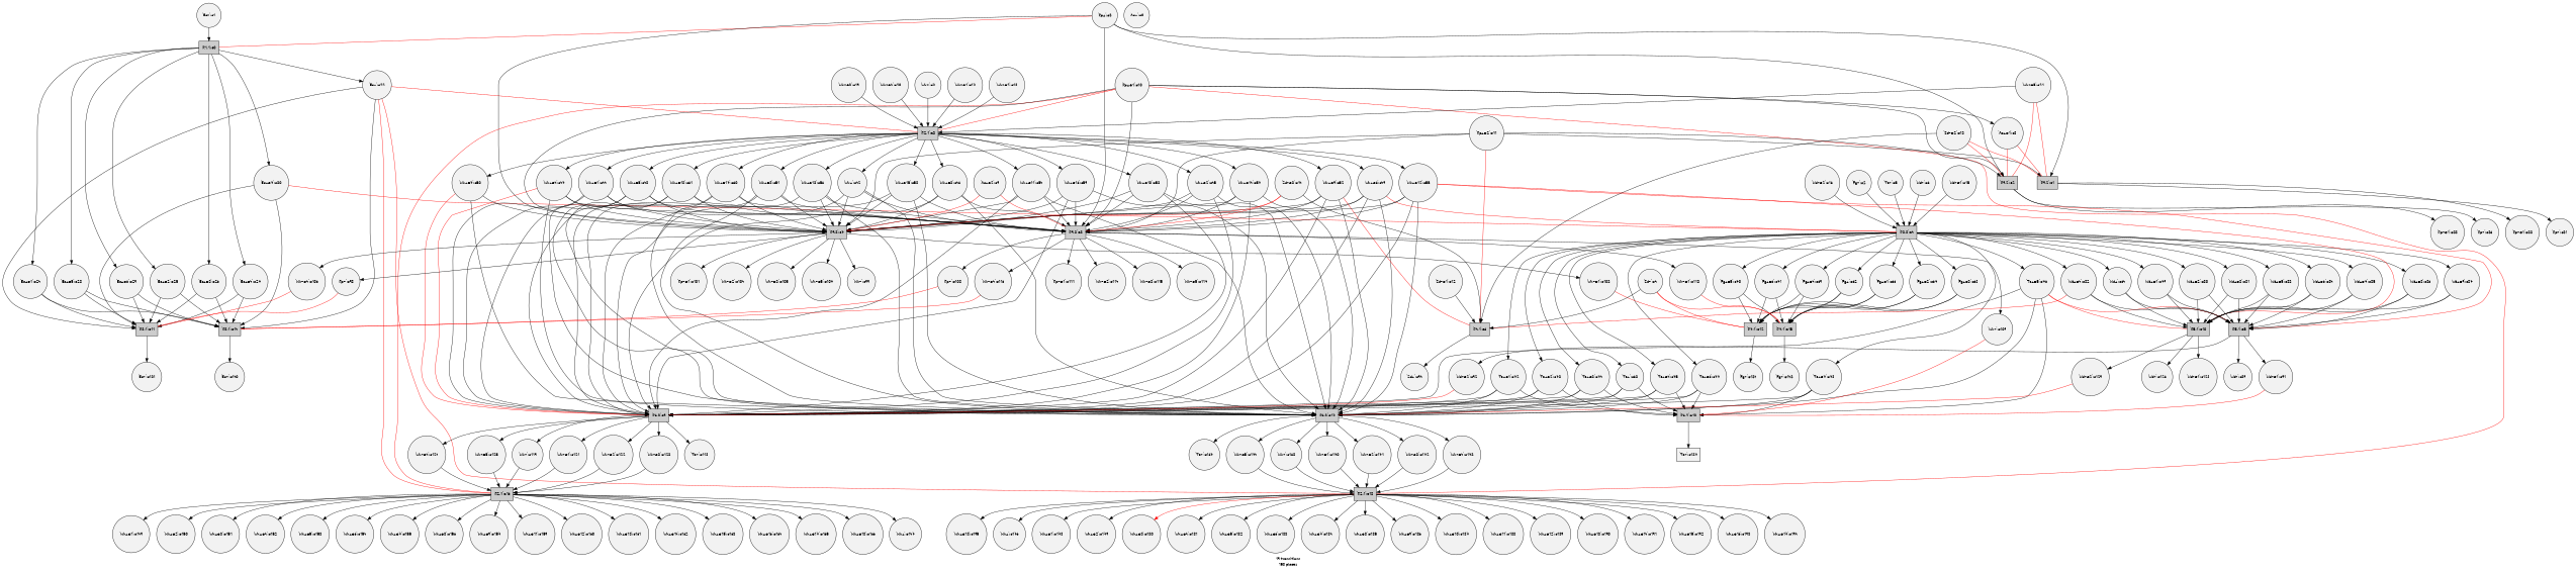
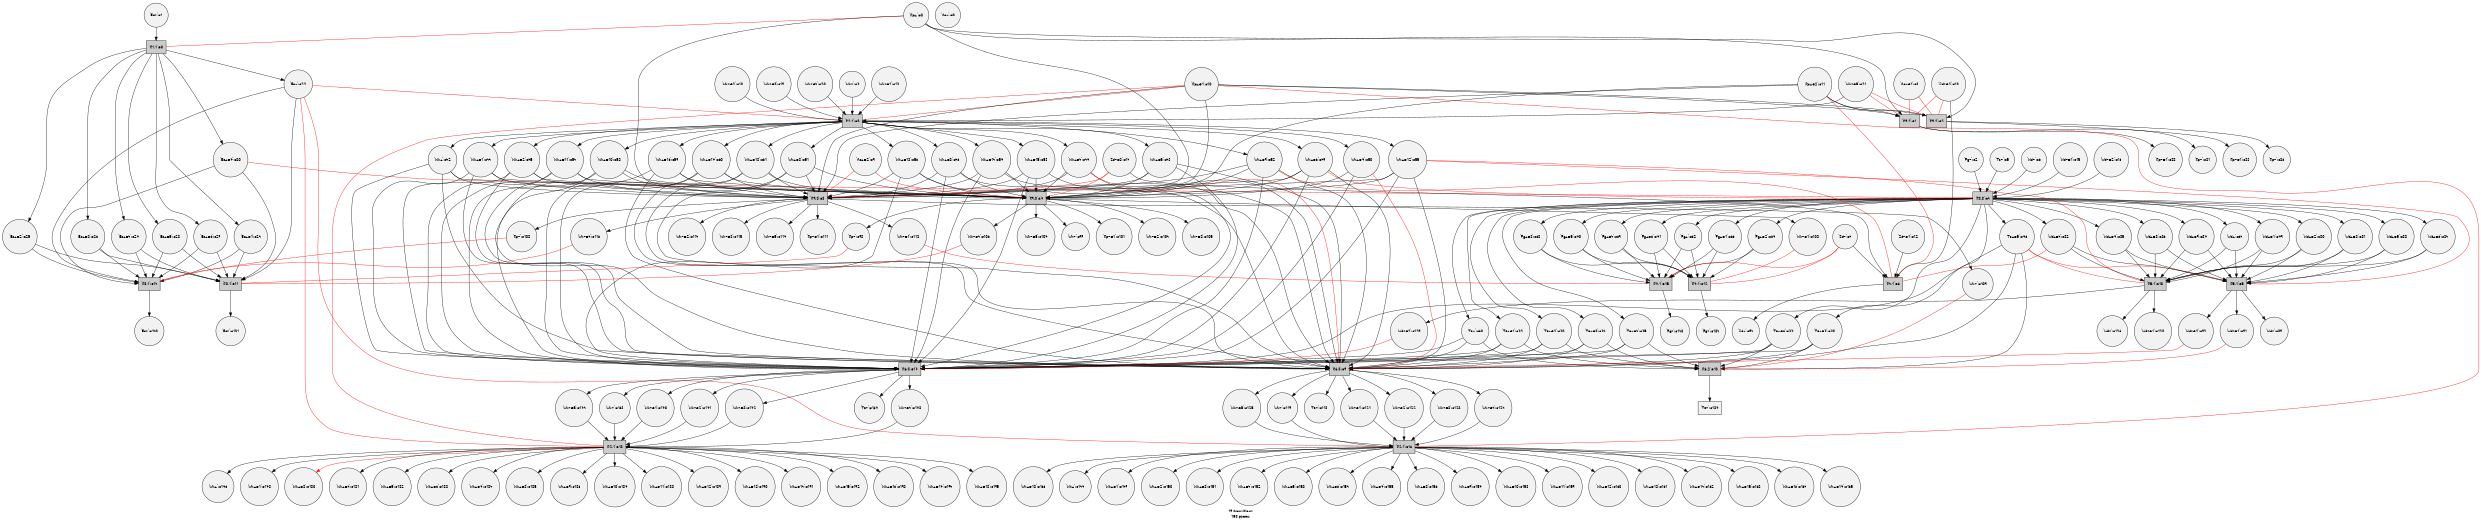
  digraph {
    fontname="Patrick Hand"
    label="19 transitions\n158 places"
    node [fillcolor=gray95 fontname="Patrick Hand" shape=circle style=filled]
    edge [fontname="Patrick Hand"]
    n1 [fillcolor=gray80 label="'R1.1':e0" shape=box]
    n2 [label="'Ec+':c22"]
    n3 [label="'Ec+@1':c24"]
    n4 [label="'Ec+@2':c25"]
    n5 [label="'Ec+@3':c26"]
    n6 [label="'Ec+@4':c27"]
    n7 [label="'Ec+@5':c28"]
    n8 [label="'Ec+@6':c29"]
    n9 [label="'Ec+@7':c30"]
    n10 [fillcolor=gray80 label="'R2.1':e3" shape=box]
    n11 [fillcolor=gray80 label="'R8.1':e11" shape=box]
    n12 [fillcolor=gray80 label="'R8.1':e14" shape=box]
    n13 [fillcolor=gray80 label="'R2.1':e16" shape=box]
    n14 [fillcolor=gray80 label="'R2.1':e18" shape=box]
    n15 [fillcolor=gray80 label="'R3.8':e4" shape=box]
    n16 [fillcolor=gray80 label="'R9.2':e1" shape=box]
    n17 [label="'Rp-':c31"]
    n18 [label="'Rp-@1':c33"]
    n19 [fillcolor=gray80 label="'R9.2':e2" shape=box]
    n20 [label="'Rp-':c36"]
    n21 [label="'Rp-@1':c38"]
    n22 [label="'Wk+':c42"]
    n23 [label="'Wk+@1':c44"]
    n24 [label="'Wk+@2':c45"]
    n25 [label="'Wk+@3':c46"]
    n26 [label="'Wk+@4':c47"]
    n27 [label="'Wk+@5':c48"]
    n28 [label="'Wk+@6':c49"]
    n29 [label="'Wk+@7':c50"]
    n30 [label="'Wk+@8':c51"]
    n31 [label="'Wk+@9':c52"]
    n32 [label="'Wk+@10':c53"]
    n33 [label="'Wk+@11':c54"]
    n34 [label="'Wk+@12':c55"]
    n35 [label="'Wk+@13':c56"]
    n36 [label="'Wk+@14':c57"]
    n37 [label="'Wk+@15':c58"]
    n38 [label="'Wk+@16':c59"]
    n39 [label="'Wk+@17':c60"]
    n40 [label="'Wk+@18':c61"]
    n41 [fillcolor=gray80 label="'R9.3':e7" shape=box]
    n42 [fillcolor=gray80 label="'R9.3':e8" shape=box]
    n43 [fillcolor=gray80 label="'R6.3':e9" shape=box]
    n44 [fillcolor=gray80 label="'R6.3':e17" shape=box]
    n45 [fillcolor=gray80 label="'R4.1':e6" shape=box]
    n46 [fillcolor=gray80 label="'R5.1':e5" shape=box]
    n47 [fillcolor=gray80 label="'R5.1':e10" shape=box]
    n48 [label="'Fg+':c62"]
    n49 [label="'Te+':c63"]
    n50 [label="'Wd+':c64"]
    n51 [label="'Fg+@1':c66"]
    n52 [label="'Fg+@2':c67"]
    n53 [label="'Fg+@3':c68"]
    n54 [label="'Fg+@4':c69"]
    n55 [label="'Fg+@5':c70"]
    n56 [label="'Fg+@6':c71"]
    n57 [label="'Te+@1':c72"]
    n58 [label="'Te+@2':c73"]
    n59 [label="'Te+@3':c74"]
    n60 [label="'Te+@4':c75"]
    n61 [label="'Te+@5':c76"]
    n62 [label="'Te+@6':c77"]
    n63 [label="'Te+@7':c78"]
    n64 [label="'Wd+@1':c79"]
    n65 [label="'Wd+@2':c80"]
    n66 [label="'Wd+@3':c81"]
    n67 [label="'Wd+@4':c82"]
    n68 [label="'Wd+@5':c83"]
    n69 [label="'Wd+@6':c84"]
    n70 [label="'Wd+@7':c85"]
    n71 [label="'Wd+@8':c86"]
    n72 [label="'Wd+@9':c87"]
    n73 [fillcolor=gray80 label="'R7.1':e12" shape=box]
    n74 [fillcolor=gray80 label="'R7.1':e15" shape=box]
    n75 [fillcolor=gray80 label="'R6.2':e13" shape=box]
    n76 [label="'Wd-':c89"]
    n77 [label="'Wd-@1':c91"]
    n78 [label="'Wd-@2':c92"]
    n79 [label="'Sd+':c94"]
    n80 [label="'Rp-':c98"]
    n81 [label="'Wk-':c99"]
    n82 [label="'Rp-@1':c101"]
    n83 [label="'Wk-@1':c103"]
    n84 [label="'Wk-@2':c104"]
    n85 [label="'Wk-@3':c105"]
    n86 [label="'Wk-@4':c106"]
    n87 [label="'Wk-@5':c107"]
    n88 [label="'Rp-':c108"]
    n89 [label="'Wk-':c109"]
    n90 [label="'Rp-@1':c111"]
    n91 [label="'Wk-@1':c113"]
    n92 [label="'Wk-@2':c114"]
    n93 [label="'Wk-@3':c115"]
    n94 [label="'Wk-@4':c116"]
    n95 [label="'Wk-@5':c117"]
    n96 [label="'Te-':c118"]
    n97 [label="'Wk-':c119"]
    n98 [label="'Wk-@1':c121"]
    n99 [label="'Wk-@2':c122"]
    n100 [label="'Wk-@3':c123"]
    n101 [label="'Wk-@4':c124"]
    n102 [label="'Wk-@5':c125"]
    n103 [label="'Wd-':c126"]
    n104 [label="'Wd-@1':c128"]
    n105 [label="'Wd-@2':c129"]
    n106 [label="'Ec-':c131"]
    n107 [label="'Fg-':c134"]
    n108 [label="'Te-':c137" shape=box]
    n109 [label="'Ec-':c140"]
    n110 [label="'Fg-':c143"]
    n111 [label="'Wk+':c147"]
    n112 [label="'Wk+@1':c149"]
    n113 [label="'Wk+@2':c150"]
    n114 [label="'Wk+@3':c151"]
    n115 [label="'Wk+@4':c152"]
    n116 [label="'Wk+@5':c153"]
    n117 [label="'Wk+@6':c154"]
    n118 [label="'Wk+@7':c155"]
    n119 [label="'Wk+@8':c156"]
    n120 [label="'Wk+@9':c157"]
+   n121 [label="'Wk+@10':c158"]
    n122 [label="'Wk+@11':c159"]
    n123 [label="'Wk+@12':c160"]
    n124 [label="'Wk+@13':c161"]
    n125 [label="'Wk+@14':c162"]
    n126 [label="'Wk+@15':c163"]
    n127 [label="'Wk+@16':c164"]
    n128 [label="'Wk+@17':c165"]
    n129 [label="'Wk+@18':c166"]
    n130 [label="'Te-':c167"]
    n131 [label="'Wk-':c168"]
    n132 [label="'Wk-@1':c170"]
    n133 [label="'Wk-@2':c171"]
    n134 [label="'Wk-@3':c172"]
    n135 [label="'Wk-@4':c173"]
    n136 [label="'Wk-@5':c174"]
    n137 [label="'Wk+':c176"]
    n138 [label="'Wk+@1':c178"]
-   n139 [label="'Wk+@2':c179"]
    n140 [label="'Wk+@3':c180"]
    n141 [label="'Wk+@4':c181"]
    n142 [label="'Wk+@5':c182"]
    n143 [label="'Wk+@6':c183"]
    n144 [label="'Wk+@7':c184"]
    n145 [label="'Wk+@8':c185"]
    n146 [label="'Wk+@9':c186"]
    n147 [label="'Wk+@10':c187"]
    n148 [label="'Wk+@11':c188"]
    n149 [label="'Wk+@12':c189"]
    n150 [label="'Wk+@13':c190"]
    n151 [label="'Wk+@14':c191"]
    n152 [label="'Wk+@15':c192"]
    n153 [label="'Wk+@16':c193"]
    n154 [label="'Wk+@17':c194"]
    n155 [label="'Wk+@18':c195"]
    n156 [label="'Ac+':c0"]
    n157 [label="'Ec-':c1"]
    n158 [label="'Fg-':c2"]
    n159 [label="'Rp+':c3"]
    n160 [label="'Sd-':c4"]
    n161 [label="'Te-':c5"]
    n162 [label="'Wd-':c6"]
    n163 [label="'Wk-':c7"]
    n164 [label="'Ac+@1':c8"]
    n165 [label="'Ac+@2':c9"]
    n166 [label="'Rp+@1':c10"]
    n167 [label="'Rp+@2':c11"]
    n168 [label="'Sd-@1':c12"]
    n169 [label="'Sd-@2':c13"]
    n170 [label="'Sd-@3':c14"]
    n171 [label="'Wd-@1':c15"]
    n172 [label="'Wd-@2':c16"]
    n173 [label="'Wk-@1':c17"]
    n174 [label="'Wk-@2':c18"]
    n175 [label="'Wk-@3':c19"]
    n176 [label="'Wk-@4':c20"]
    n177 [label="'Wk-@5':c21"]
    n1 -> n2
    n1 -> n3
    n1 -> n4
    n1 -> n5
    n1 -> n6
    n1 -> n7
    n1 -> n8
    n1 -> n9
    n2 -> n10 [arrowhead=none color=red]
    n2 -> n11
    n2 -> n12
    n2 -> n13 [arrowhead=none color=red]
    n2 -> n14 [arrowhead=none color=red]
    n3 -> n11
    n3 -> n12
    n4 -> n11
    n4 -> n12
    n5 -> n11
    n5 -> n12
    n6 -> n11
    n6 -> n12
    n7 -> n11
    n7 -> n12
    n8 -> n11
    n8 -> n12
    n9 -> n11
    n9 -> n12
    n9 -> n15 [arrowhead=none color=red]
    n10 -> n22
    n10 -> n23
    n10 -> n24
    n10 -> n25
    n10 -> n26
    n10 -> n27
    n10 -> n28
    n10 -> n29
    n10 -> n30
    n10 -> n31
    n10 -> n32
    n10 -> n33
    n10 -> n34
    n10 -> n35
    n10 -> n36
    n10 -> n37
    n10 -> n38
    n10 -> n39
    n10 -> n40
    n11 -> n106
    n12 -> n109
    n13 -> n111
    n13 -> n112
    n13 -> n113
    n13 -> n114
    n13 -> n115
    n13 -> n116
    n13 -> n117
    n13 -> n118
    n13 -> n119
    n13 -> n120
+   n13 -> n121
    n13 -> n122
    n13 -> n123
    n13 -> n124
    n13 -> n125
    n13 -> n126
    n13 -> n127
    n13 -> n128
    n13 -> n129
    n14 -> n137
    n14 -> n138
-   n14 -> n139
    n14 -> n140 [color=red]
    n14 -> n141
    n14 -> n142
    n14 -> n143
    n14 -> n144
    n14 -> n145
    n14 -> n146
    n14 -> n147
    n14 -> n148
    n14 -> n149
    n14 -> n150
    n14 -> n151
    n14 -> n152
    n14 -> n153
    n14 -> n154
    n14 -> n155
    n15 -> n48
    n15 -> n49
    n15 -> n50
    n15 -> n51
    n15 -> n52
    n15 -> n53
    n15 -> n54
    n15 -> n55
    n15 -> n56
    n15 -> n57
    n15 -> n58
    n15 -> n59
    n15 -> n60
    n15 -> n61
    n15 -> n62
    n15 -> n63
    n15 -> n64
    n15 -> n65
    n15 -> n66
    n15 -> n67
    n15 -> n68
    n15 -> n69
    n15 -> n70
    n15 -> n71
    n15 -> n72
    n16 -> n17
    n16 -> n18
    n19 -> n20
    n19 -> n21
    n22 -> n41
    n22 -> n42
    n22 -> n43
    n22 -> n44
    n23 -> n41
    n23 -> n42
    n23 -> n43
    n23 -> n44
    n24 -> n41
    n24 -> n42
    n24 -> n43
    n24 -> n44
    n25 -> n41
    n25 -> n42
    n25 -> n43
    n25 -> n44
    n26 -> n41
    n26 -> n42
    n26 -> n43 [color=red]
    n26 -> n44
    n27 -> n41
    n27 -> n42
    n27 -> n43
    n27 -> n44
    n28 -> n15 [arrowhead=none color=red]
    n28 -> n41
    n28 -> n42
    n28 -> n43
    n28 -> n44
    n29 -> n41
    n29 -> n43 [color=red]
    n29 -> n44
    n30 -> n41
    n30 -> n42
    n30 -> n43
    n30 -> n44
    n31 -> n41
    n31 -> n42
    n31 -> n43
    n31 -> n44
    n31 -> n45 [arrowhead=none color=red]
    n32 -> n41
    n32 -> n42
    n32 -> n43
    n32 -> n44
    n33 -> n41
    n33 -> n42
    n33 -> n43
    n33 -> n44
    n34 -> n41
    n34 -> n42
    n34 -> n43
    n34 -> n44
    n34 -> n46 [arrowhead=none color=red]
    n34 -> n47 [arrowhead=none color=red]
    n35 -> n41
    n35 -> n42
    n35 -> n43
    n35 -> n44
    n36 -> n41
    n36 -> n42
    n36 -> n43
    n36 -> n44
    n37 -> n41
    n37 -> n42
    n37 -> n43
    n37 -> n44
    n38 -> n41
    n38 -> n42
    n38 -> n43
    n38 -> n44
    n39 -> n41
    n39 -> n42
    n39 -> n43
    n39 -> n44
    n40 -> n41
    n40 -> n42
    n40 -> n43
    n40 -> n44
    n41 -> n80
    n41 -> n81
    n41 -> n82
    n41 -> n83
    n41 -> n84
    n41 -> n85
    n41 -> n86
    n41 -> n87
    n42 -> n88
    n42 -> n89
    n42 -> n90
    n42 -> n91
    n42 -> n92
    n42 -> n93
    n42 -> n94
    n42 -> n95
    n43 -> n96
    n43 -> n97
    n43 -> n98
    n43 -> n99
    n43 -> n100
    n43 -> n101
    n43 -> n102
    n44 -> n130
    n44 -> n131
    n44 -> n132
    n44 -> n133
    n44 -> n134
    n44 -> n135
    n44 -> n136
    n45 -> n79
    n46 -> n76
    n46 -> n77
    n46 -> n78
    n47 -> n103
    n47 -> n104
    n47 -> n105
    n48 -> n73
    n48 -> n74
    n49 -> n43
    n49 -> n44
    n49 -> n75
    n50 -> n46
    n50 -> n47
    n51 -> n73
    n51 -> n74
    n52 -> n73
    n52 -> n74
    n53 -> n73
    n53 -> n74
    n54 -> n73
    n54 -> n74
    n55 -> n73
    n55 -> n74
    n56 -> n73
    n56 -> n74
    n57 -> n43
    n57 -> n44
    n57 -> n75
    n58 -> n43
    n58 -> n44
    n58 -> n75
    n59 -> n43
    n59 -> n44
    n59 -> n75
    n60 -> n43
    n60 -> n44
    n60 -> n75
    n61 -> n43
    n61 -> n44
    n61 -> n46 [arrowhead=none color=red]
    n61 -> n47 [arrowhead=none color=red]
    n61 -> n75
    n62 -> n43
    n62 -> n44
    n62 -> n75
    n63 -> n43
    n63 -> n44
    n63 -> n75
    n64 -> n46
    n64 -> n47
    n65 -> n46
    n65 -> n47
    n66 -> n46
    n66 -> n47
    n67 -> n45 [arrowhead=none color=red]
    n67 -> n46
    n67 -> n47
    n68 -> n46
    n68 -> n47
    n69 -> n46
    n69 -> n47
    n70 -> n46
    n70 -> n47
    n71 -> n46
    n71 -> n47
    n72 -> n46
    n72 -> n47
    n73 -> n107
    n74 -> n110
    n75 -> n108
    n77 -> n75 [arrowhead=none color=red]
    n78 -> n43 [arrowhead=none color=red]
    n80 -> n11 [arrowhead=none color=red]
    n83 -> n73 [arrowhead=none color=red]
    n86 -> n11 [arrowhead=none color=red]
    n88 -> n12 [arrowhead=none color=red]
    n89 -> n75 [arrowhead=none color=red]
    n91 -> n74 [arrowhead=none color=red]
    n94 -> n12 [arrowhead=none color=red]
    n97 -> n13
    n98 -> n13
    n99 -> n13
    n100 -> n13
    n101 -> n13
    n102 -> n13
    n105 -> n44 [arrowhead=none color=red]
    n131 -> n14
    n132 -> n14
    n133 -> n14
    n134 -> n14
    n135 -> n14
    n136 -> n14
    n157 -> n1
    n158 -> n15
    n159 -> n1 [arrowhead=none color=red]
    n159 -> n16
    n159 -> n19
    n159 -> n41
    n159 -> n42
    n160 -> n45
    n160 -> n73 [arrowhead=none color=red]
    n160 -> n74 [arrowhead=none color=red]
    n161 -> n15
    n162 -> n15
    n163 -> n10
    n164 -> n16 [arrowhead=none color=red]
    n164 -> n19 [arrowhead=none color=red]
    n165 -> n41 [arrowhead=none color=red]
    n165 -> n42 [arrowhead=none color=red]
    n166 -> n10 [arrowhead=none color=red]
    n166 -> n13 [arrowhead=none color=red]
    n166 -> n14 [arrowhead=none color=red]
-   n166 -> n164
+   n166 -> n16
    n166 -> n19
    n166 -> n41
    n166 -> n42
    n167 -> n16
    n167 -> n19
    n167 -> n41
    n167 -> n42
    n167 -> n45 [arrowhead=none color=red]
    n168 -> n45
    n169 -> n16 [arrowhead=none color=red]
    n169 -> n19 [arrowhead=none color=red]
    n169 -> n45
    n170 -> n41 [arrowhead=none color=red]
    n170 -> n42 [arrowhead=none color=red]
    n170 -> n45
    n171 -> n15
    n172 -> n15
    n173 -> n10
    n174 -> n10
    n175 -> n10
    n176 -> n10
    n177 -> n10
    n177 -> n16 [arrowhead=none color=red]
    n177 -> n19 [arrowhead=none color=red]
  }
